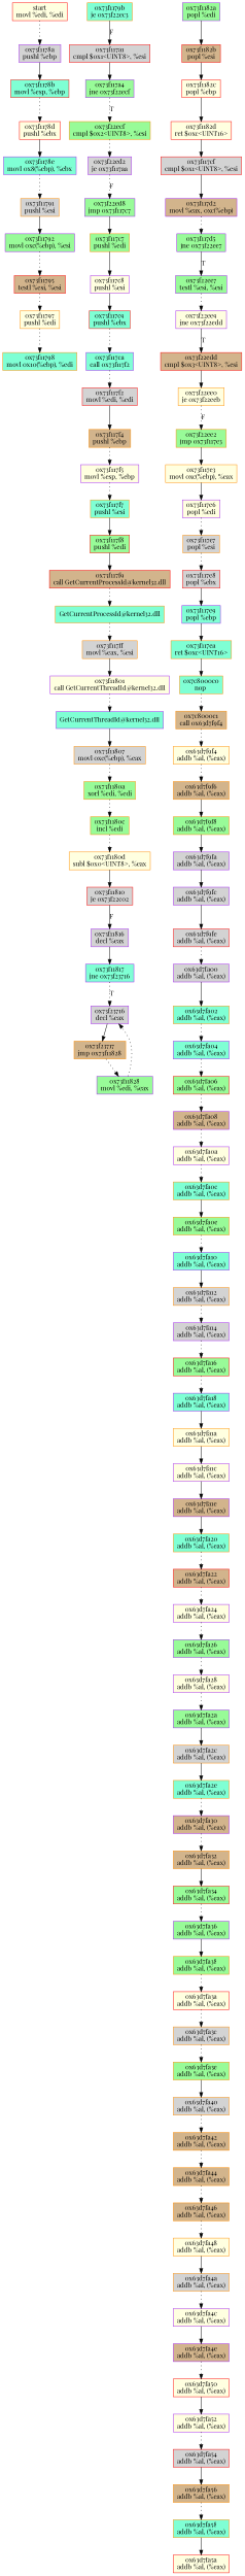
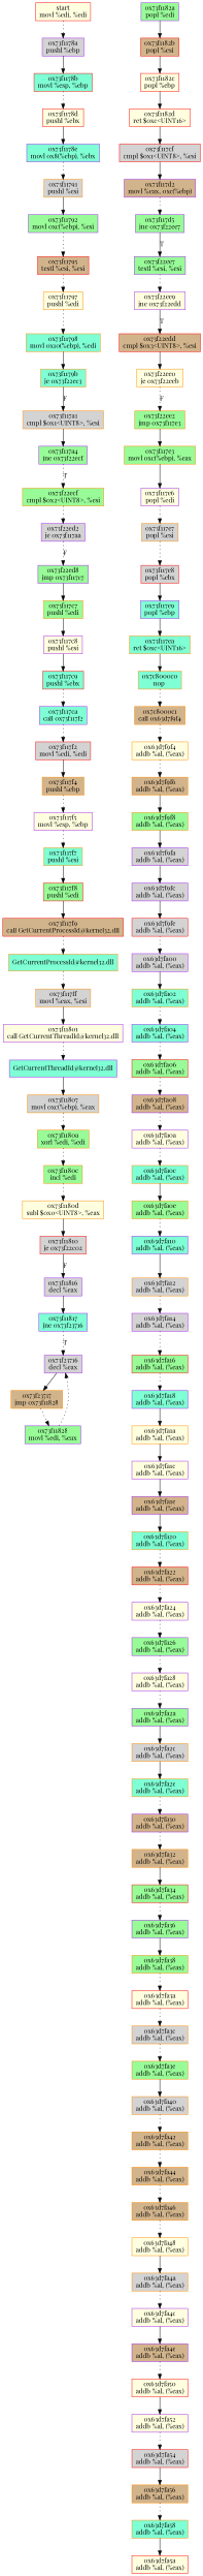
  digraph {
    fontname="Playfair Display"
    node [color=darkorange fillcolor=lightyellow fontname="Playfair Display" shape=rectangle style=filled]
    edge [color="#000000" fontname="Playfair Display" style=dotted]
    n1 [color=red label="start\nmovl %edi, %edi"]
    n2 [color=purple fillcolor=lightgrey label="0x73f1178a\npushl %ebp"]
    n3 [color=red fillcolor=aquamarine label="0x73f1178b\nmovl %esp, %ebp"]
    n4 [color=red label="0x73f1178d\npushl %ebx"]
    n5 [color=purple fillcolor=aquamarine label="0x73f1178e\nmovl 0x8(%ebp), %ebx"]
    n6 [fillcolor=lightgrey label="0x73f11791\npushl %esi"]
    n7 [color=purple fillcolor=palegreen label="0x73f11792\nmovl 0xc(%ebp), %esi"]
    n8 [color=red fillcolor=tan label="0x73f11795\ntestl %esi, %esi"]
    n9 [label="0x73f11797\npushl %edi"]
    n10 [fillcolor=aquamarine label="0x73f11798\nmovl 0x10(%ebp), %edi"]
    n11 [fillcolor=aquamarine label="0x73f1179b\nje 0x73f22ec3"]
-   n12 [color=red fillcolor=lightgrey label="0x73f117a1\ncmpl $0x1<UINT8>, %esi"]
+   n12 [fillcolor=lightgrey label="0x73f117a1\ncmpl $0x1<UINT8>, %esi"]
    n13 [color=purple fillcolor=palegreen label="0x73f117a4\njne 0x73f22ecf"]
    n14 [fillcolor=palegreen label="0x73f22ecf\ncmpl $0x2<UINT8>, %esi"]
    n15 [color=purple fillcolor=lightgrey label="0x73f22ed2\nje 0x73f117aa"]
    n16 [color=purple fillcolor=palegreen label="0x73f22ed8\njmp 0x73f117c7"]
    n17 [fillcolor=palegreen label="0x73f117c7\npushl %edi"]
    n18 [color=purple label="0x73f117c8\npushl %esi"]
    n19 [color=red fillcolor=aquamarine label="0x73f117c9\npushl %ebx"]
    n20 [color=purple fillcolor=aquamarine label="0x73f117ca\ncall 0x73f117f2"]
    n21 [color=red fillcolor=lightgrey label="0x73f117f2\nmovl %edi, %edi"]
    n22 [fillcolor=tan label="0x73f117f4\npushl %ebp"]
    n23 [color=purple label="0x73f117f5\nmovl %esp, %ebp"]
    n24 [fillcolor=aquamarine label="0x73f117f7\npushl %esi"]
    n25 [color=red fillcolor=palegreen label="0x73f117f8\npushl %edi"]
    n26 [color=red fillcolor=tan label="0x73f117f9\ncall GetCurrentProcessId@kernel32.dll"]
    n27 [fillcolor=aquamarine label="GetCurrentProcessId@kernel32.dll"]
    n28 [fillcolor=lightgrey label="0x73f117ff\nmovl %eax, %esi"]
    n29 [color=purple label="0x73f11801\ncall GetCurrentThreadId@kernel32.dll"]
    n30 [color=purple fillcolor=aquamarine label="GetCurrentThreadId@kernel32.dll"]
    n31 [fillcolor=lightgrey label="0x73f11807\nmovl 0xc(%ebp), %eax"]
    n32 [fillcolor=palegreen label="0x73f1180a\nxorl %edi, %edi"]
    n33 [fillcolor=palegreen label="0x73f1180c\nincl %edi"]
    n34 [label="0x73f1180d\nsubl $0x0<UINT8>, %eax"]
    n35 [color=red fillcolor=lightgrey label="0x73f11810\nje 0x73f22c02"]
    n36 [color=purple fillcolor=lightgrey label="0x73f11816\ndecl %eax"]
    n37 [color=purple fillcolor=aquamarine label="0x73f11817\njne 0x73f23716"]
    n38 [color=purple fillcolor=lightgrey label="0x73f23716\ndecl %eax"]
    n39 [fillcolor=tan label="0x73f23717\njmp 0x73f11828"]
    n40 [color=purple fillcolor=palegreen label="0x73f11828\nmovl %edi, %eax"]
    n41 [color=purple fillcolor=palegreen label="0x73f1182a\npopl %edi"]
    n42 [color=red fillcolor=tan label="0x73f1182b\npopl %esi"]
    n43 [color=red label="0x73f1182c\npopl %ebp"]
    n44 [color=red label="0x73f1182d\nret $0xc<UINT16>"]
    n45 [color=red fillcolor=lightgrey label="0x73f117cf\ncmpl $0x1<UINT8>, %esi"]
    n46 [color=purple fillcolor=tan label="0x73f117d2\nmovl %eax, 0xc(%ebp)"]
    n47 [color=purple fillcolor=palegreen label="0x73f117d5\njne 0x73f22ee7"]
    n48 [color=purple fillcolor=palegreen label="0x73f22ee7\ntestl %esi, %esi"]
    n49 [color=purple label="0x73f22ee9\njne 0x73f22edd"]
    n50 [color=red fillcolor=tan label="0x73f22edd\ncmpl $0x3<UINT8>, %esi"]
    n51 [label="0x73f22ee0\nje 0x73f22eeb"]
    n52 [fillcolor=palegreen label="0x73f22ee2\njmp 0x73f117e3"]
-   n53 [label="0x73f117e3\nmovl 0xc(%ebp), %eax"]
+   n53 [fillcolor=palegreen label="0x73f117e3\nmovl 0xc(%ebp), %eax"]
    n54 [color=purple label="0x73f117e6\npopl %edi"]
    n55 [fillcolor=lightgrey label="0x73f117e7\npopl %esi"]
    n56 [color=red fillcolor=lightgrey label="0x73f117e8\npopl %ebx"]
    n57 [color=purple fillcolor=aquamarine label="0x73f117e9\npopl %ebp"]
    n58 [fillcolor=aquamarine label="0x73f117ea\nret $0xc<UINT16>"]
    n59 [fillcolor=aquamarine label="0x7c8000c0\nnop "]
    n60 [fillcolor=tan label="0x7c8000c1\ncall 0x63d7f9f4"]
    n61 [label="0x63d7f9f4\naddb %al, (%eax)"]
    n62 [fillcolor=tan label="0x63d7f9f6\naddb %al, (%eax)"]
    n63 [fillcolor=palegreen label="0x63d7f9f8\naddb %al, (%eax)"]
    n64 [color=purple fillcolor=lightgrey label="0x63d7f9fa\naddb %al, (%eax)"]
    n65 [color=purple fillcolor=lightgrey label="0x63d7f9fc\naddb %al, (%eax)"]
    n66 [color=red fillcolor=lightgrey label="0x63d7f9fe\naddb %al, (%eax)"]
    n67 [color=purple fillcolor=lightgrey label="0x63d7fa00\naddb %al, (%eax)"]
    n68 [fillcolor=aquamarine label="0x63d7fa02\naddb %al, (%eax)"]
    n69 [color=purple fillcolor=aquamarine label="0x63d7fa04\naddb %al, (%eax)"]
    n70 [color=red fillcolor=palegreen label="0x63d7fa06\naddb %al, (%eax)"]
    n71 [color=purple fillcolor=tan label="0x63d7fa08\naddb %al, (%eax)"]
    n72 [color=purple label="0x63d7fa0a\naddb %al, (%eax)"]
    n73 [fillcolor=aquamarine label="0x63d7fa0c\naddb %al, (%eax)"]
    n74 [fillcolor=palegreen label="0x63d7fa0e\naddb %al, (%eax)"]
    n75 [color=purple fillcolor=aquamarine label="0x63d7fa10\naddb %al, (%eax)"]
    n76 [fillcolor=lightgrey label="0x63d7fa12\naddb %al, (%eax)"]
    n77 [color=purple fillcolor=lightgrey label="0x63d7fa14\naddb %al, (%eax)"]
    n78 [color=red fillcolor=palegreen label="0x63d7fa16\naddb %al, (%eax)"]
    n79 [color=purple fillcolor=aquamarine label="0x63d7fa18\naddb %al, (%eax)"]
    n80 [label="0x63d7fa1a\naddb %al, (%eax)"]
    n81 [color=purple label="0x63d7fa1c\naddb %al, (%eax)"]
    n82 [color=purple fillcolor=tan label="0x63d7fa1e\naddb %al, (%eax)"]
    n83 [fillcolor=aquamarine label="0x63d7fa20\naddb %al, (%eax)"]
    n84 [color=red fillcolor=tan label="0x63d7fa22\naddb %al, (%eax)"]
    n85 [color=purple label="0x63d7fa24\naddb %al, (%eax)"]
    n86 [color=purple fillcolor=palegreen label="0x63d7fa26\naddb %al, (%eax)"]
    n87 [color=purple label="0x63d7fa28\naddb %al, (%eax)"]
    n88 [color=purple fillcolor=palegreen label="0x63d7fa2a\naddb %al, (%eax)"]
    n89 [fillcolor=lightgrey label="0x63d7fa2c\naddb %al, (%eax)"]
    n90 [fillcolor=aquamarine label="0x63d7fa2e\naddb %al, (%eax)"]
    n91 [color=purple fillcolor=tan label="0x63d7fa30\naddb %al, (%eax)"]
    n92 [fillcolor=tan label="0x63d7fa32\naddb %al, (%eax)"]
    n93 [color=red fillcolor=palegreen label="0x63d7fa34\naddb %al, (%eax)"]
    n94 [color=purple fillcolor=palegreen label="0x63d7fa36\naddb %al, (%eax)"]
    n95 [fillcolor=palegreen label="0x63d7fa38\naddb %al, (%eax)"]
    n96 [color=red label="0x63d7fa3a\naddb %al, (%eax)"]
    n97 [fillcolor=lightgrey label="0x63d7fa3c\naddb %al, (%eax)"]
    n98 [fillcolor=palegreen label="0x63d7fa3e\naddb %al, (%eax)"]
    n99 [fillcolor=lightgrey label="0x63d7fa40\naddb %al, (%eax)"]
    n100 [fillcolor=tan label="0x63d7fa42\naddb %al, (%eax)"]
    n101 [fillcolor=tan label="0x63d7fa44\naddb %al, (%eax)"]
    n102 [fillcolor=tan label="0x63d7fa46\naddb %al, (%eax)"]
    n103 [label="0x63d7fa48\naddb %al, (%eax)"]
    n104 [fillcolor=lightgrey label="0x63d7fa4a\naddb %al, (%eax)"]
    n105 [color=purple label="0x63d7fa4c\naddb %al, (%eax)"]
    n106 [color=purple fillcolor=tan label="0x63d7fa4e\naddb %al, (%eax)"]
    n107 [color=red label="0x63d7fa50\naddb %al, (%eax)"]
    n108 [color=purple label="0x63d7fa52\naddb %al, (%eax)"]
    n109 [color=red fillcolor=lightgrey label="0x63d7fa54\naddb %al, (%eax)"]
    n110 [fillcolor=tan label="0x63d7fa56\naddb %al, (%eax)"]
    n111 [fillcolor=aquamarine label="0x63d7fa58\naddb %al, (%eax)"]
    n112 [color=red label="0x63d7fa5a\naddb %al, (%eax)"]
    n1 -> n2
    n2 -> n3 [style=solid]
    n3 -> n4
    n4 -> n5 [style=solid]
    n5 -> n6
    n6 -> n7 [style=solid]
    n7 -> n8
    n8 -> n9
    n9 -> n10
+   n10 -> n11 [style=solid]
    n11 -> n12 [label=F style=solid]
    n12 -> n13 [style=solid]
    n13 -> n14 [label=T]
    n14 -> n15
    n15 -> n16 [label=F]
    n16 -> n17 [style=solid]
    n17 -> n18 [style=solid]
    n18 -> n19 [style=solid]
    n19 -> n20
    n20 -> n21
    n21 -> n22 [style=solid]
    n22 -> n23
    n23 -> n24
    n24 -> n25 [style=solid]
    n25 -> n26 [style=solid]
    n26 -> n27
    n27 -> n28
    n28 -> n29 [style=solid]
    n29 -> n30
    n30 -> n31 [style=solid]
    n31 -> n32
    n32 -> n33
    n33 -> n34
    n34 -> n35 [style=solid]
    n35 -> n36 [label=F style=solid]
    n36 -> n37 [style=solid]
    n37 -> n38 [label=T]
    n38 -> n39 [style=solid]
    n39 -> n40
    n40 -> n38
    n41 -> n42 [style=solid]
    n42 -> n43 [style=solid]
    n43 -> n44 [style=solid]
    n44 -> n45 [style=solid]
    n45 -> n46 [style=solid]
    n46 -> n47
    n47 -> n48 [label=T style=solid]
    n48 -> n49
    n49 -> n50 [label=T style=solid]
    n50 -> n51 [style=solid]
    n51 -> n52 [label=F]
    n52 -> n53 [style=solid]
    n53 -> n54 [style=solid]
    n54 -> n55
    n55 -> n56
    n56 -> n57 [style=solid]
    n57 -> n58 [style=solid]
    n58 -> n59 [style=solid]
    n59 -> n60
    n60 -> n61
    n61 -> n62
    n62 -> n63 [style=solid]
    n63 -> n64 [style=solid]
    n64 -> n65 [style=solid]
    n65 -> n66 [style=solid]
    n66 -> n67
    n67 -> n68 [style=solid]
    n68 -> n69
    n69 -> n70
    n70 -> n71
    n71 -> n72
    n72 -> n73
    n73 -> n74 [style=solid]
    n74 -> n75
    n75 -> n76 [style=solid]
    n76 -> n77
    n77 -> n78
    n78 -> n79
    n79 -> n80 [style=solid]
    n80 -> n81 [style=solid]
    n81 -> n82 [style=solid]
    n82 -> n83 [style=solid]
    n83 -> n84
    n84 -> n85
    n85 -> n86
    n86 -> n87
    n87 -> n88
    n88 -> n89 [style=solid]
    n89 -> n90 [style=solid]
    n90 -> n91
    n91 -> n92
    n92 -> n93 [style=solid]
    n93 -> n94
    n94 -> n95 [style=solid]
    n95 -> n96
    n96 -> n97
    n97 -> n98
    n98 -> n99 [style=solid]
    n99 -> n100
    n100 -> n101
    n101 -> n102
    n102 -> n103
    n103 -> n104 [style=solid]
    n104 -> n105
    n105 -> n106 [style=solid]
    n106 -> n107
    n107 -> n108 [style=solid]
    n108 -> n109
    n109 -> n110 [style=solid]
    n110 -> n111
    n111 -> n112 [style=solid]
  }
